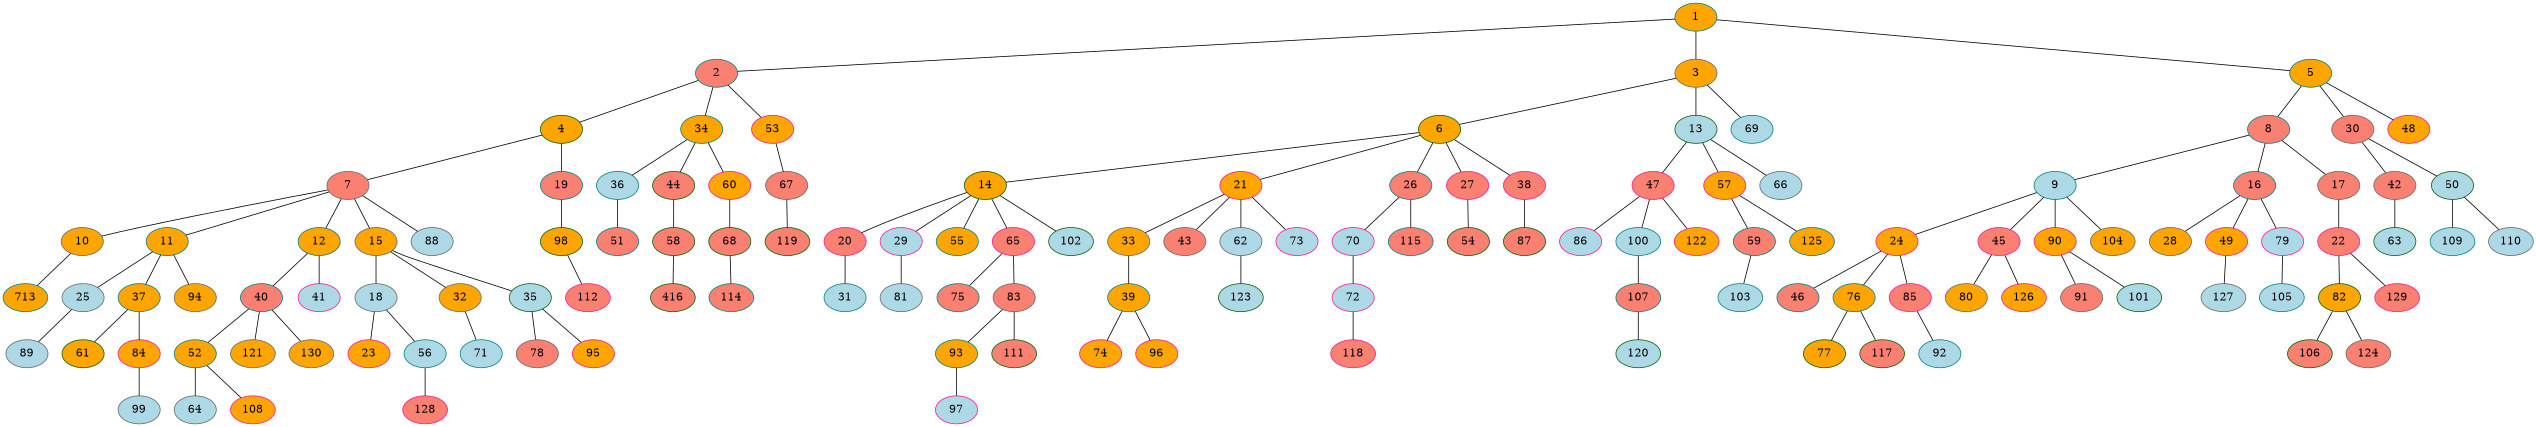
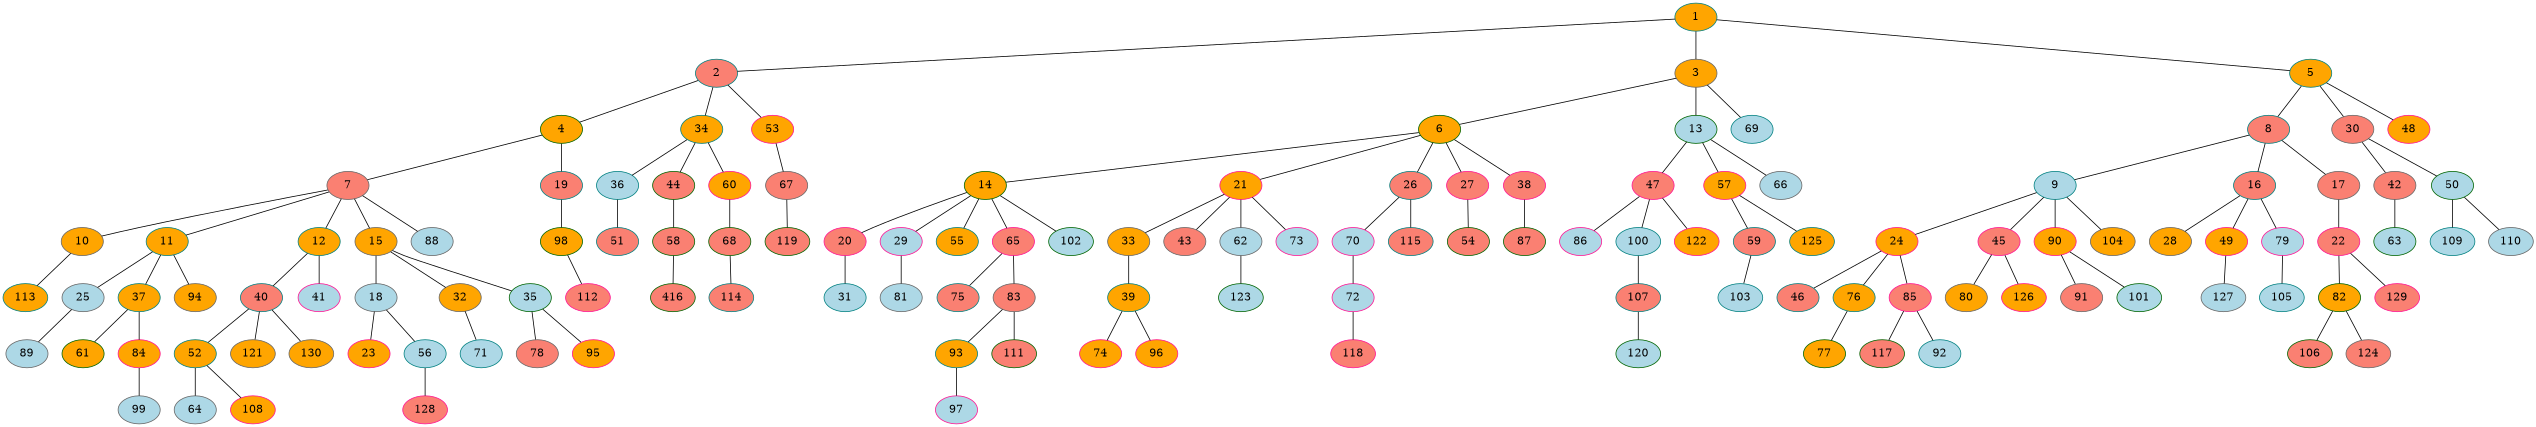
  graph {
    node [color=teal fillcolor=orange style=filled]
    2 [fillcolor=salmon]
    1
    3 [color=gray40]
    5
    4 [color=darkgreen]
    34
    53 [color=deeppink]
    6 [color=darkgreen]
    13 [color=darkgreen fillcolor=lightblue]
    69 [fillcolor=lightblue]
    8 [fillcolor=salmon]
    30 [color=gray40 fillcolor=salmon]
    48 [color=deeppink]
    7 [color=gray40 fillcolor=salmon]
    19 [fillcolor=salmon]
    36 [fillcolor=lightblue]
    44 [color=darkgreen fillcolor=salmon]
    60 [color=deeppink]
    67 [color=gray40 fillcolor=salmon]
    14 [color=darkgreen]
    21 [color=deeppink]
    26 [fillcolor=salmon]
    27 [color=deeppink fillcolor=salmon]
    38 [color=deeppink fillcolor=salmon]
    47 [color=deeppink fillcolor=salmon]
    57 [color=deeppink]
    66 [color=gray40 fillcolor=lightblue]
    10 [color=gray40]
    11
    12
    15 [color=gray40]
    88 [color=gray40 fillcolor=lightblue]
    98 [color=darkgreen]
    9 [fillcolor=lightblue]
    16 [fillcolor=salmon]
    17 [color=gray40 fillcolor=salmon]
    42 [color=gray40 fillcolor=salmon]
    50 [color=darkgreen fillcolor=lightblue]
    20 [color=deeppink fillcolor=salmon]
    29 [color=deeppink fillcolor=lightblue]
    55
    65 [color=deeppink fillcolor=salmon]
    102 [color=darkgreen fillcolor=lightblue]
    33 [color=gray40]
    43 [color=gray40 fillcolor=salmon]
    62 [color=gray40 fillcolor=lightblue]
    73 [color=deeppink fillcolor=lightblue]
    70 [color=deeppink fillcolor=lightblue]
    115 [fillcolor=salmon]
    54 [color=darkgreen fillcolor=salmon]
    87 [color=darkgreen fillcolor=salmon]
-   113 [label=713]
+   113
    25 [color=gray40 fillcolor=lightblue]
    37
    94 [color=gray40]
    40 [fillcolor=salmon]
    41 [color=deeppink fillcolor=lightblue]
    18 [color=gray40 fillcolor=lightblue]
    32 [color=gray40]
    35 [color=darkgreen fillcolor=lightblue]
    24 [color=deeppink]
    45 [color=deeppink fillcolor=salmon]
    90 [color=deeppink]
    104 [color=gray40]
    28 [color=gray40]
    49 [color=deeppink]
    79 [color=deeppink fillcolor=lightblue]
    22 [color=deeppink fillcolor=salmon]
    46 [fillcolor=salmon]
    76
    85 [color=deeppink fillcolor=salmon]
    80 [color=gray40]
    126 [color=deeppink]
    91 [color=gray40 fillcolor=salmon]
    101 [color=darkgreen fillcolor=lightblue]
    89 [color=gray40 fillcolor=lightblue]
    61 [color=darkgreen]
    84 [color=deeppink]
    52
    121 [color=gray40]
    130 [color=gray40]
    86 [color=deeppink fillcolor=lightblue]
    100 [fillcolor=lightblue]
    122 [color=deeppink]
    59 [fillcolor=salmon]
    125
    31 [fillcolor=lightblue]
    81 [color=gray40 fillcolor=lightblue]
    75 [fillcolor=salmon]
    83 [color=gray40 fillcolor=salmon]
    23 [color=deeppink]
    56 [fillcolor=lightblue]
    71 [fillcolor=lightblue]
    78 [color=gray40 fillcolor=salmon]
    95 [color=deeppink]
    127 [color=gray40 fillcolor=lightblue]
    105 [fillcolor=lightblue]
    82 [color=darkgreen]
    129 [color=deeppink fillcolor=salmon]
    128 [color=deeppink fillcolor=salmon]
    112 [color=deeppink fillcolor=salmon]
    39
    123 [color=darkgreen fillcolor=lightblue]
    106 [color=darkgreen fillcolor=salmon]
    124 [color=gray40 fillcolor=salmon]
    77 [color=darkgreen]
    117 [color=darkgreen fillcolor=salmon]
    92 [fillcolor=lightblue]
    72 [color=deeppink fillcolor=lightblue]
    63 [color=darkgreen fillcolor=lightblue]
    109 [fillcolor=lightblue]
    110 [color=gray40 fillcolor=lightblue]
    74 [color=deeppink]
    96 [color=deeppink]
    51 [fillcolor=salmon]
    58 [color=darkgreen fillcolor=salmon]
    68 [color=darkgreen fillcolor=salmon]
    99 [color=gray40 fillcolor=lightblue]
    64 [color=gray40 fillcolor=lightblue]
    108 [color=deeppink]
    n121 [color=darkgreen fillcolor=salmon label=416]
    107 [fillcolor=salmon]
    119 [color=darkgreen fillcolor=salmon]
    103 [fillcolor=lightblue]
    114 [fillcolor=salmon]
    93
    111 [color=darkgreen fillcolor=salmon]
    118 [color=deeppink fillcolor=salmon]
    97 [color=deeppink fillcolor=lightblue]
    120 [color=darkgreen fillcolor=lightblue]
    2 -- 4
    2 -- 34
    2 -- 53
    1 -- 2
    1 -- 3
    1 -- 5
    3 -- 6
    3 -- 13
    3 -- 69
    5 -- 8
    5 -- 30
    5 -- 48
    4 -- 7
    4 -- 19
    34 -- 36
    34 -- 44
    34 -- 60
    53 -- 67
    6 -- 14
    6 -- 21
    6 -- 26
    6 -- 27
    6 -- 38
    13 -- 47
    13 -- 57
    13 -- 66
    8 -- 9
    8 -- 16
    8 -- 17
    30 -- 42
    30 -- 50
    7 -- 10
    7 -- 11
    7 -- 12
    7 -- 15
    7 -- 88
    19 -- 98
    36 -- 51
    44 -- 58
    60 -- 68
    67 -- 119
    14 -- 20
    14 -- 29
    14 -- 55
    14 -- 65
    14 -- 102
    21 -- 33
    21 -- 43
    21 -- 62
    21 -- 73
    26 -- 70
    26 -- 115
    27 -- 54
    38 -- 87
    47 -- 86
    47 -- 100
    47 -- 122
    57 -- 59
    57 -- 125
    10 -- 113
    11 -- 25
    11 -- 37
    11 -- 94
    12 -- 40
    12 -- 41
    15 -- 18
    15 -- 32
    15 -- 35
    98 -- 112
    9 -- 24
    9 -- 45
    9 -- 90
    9 -- 104
    16 -- 28
    16 -- 49
    16 -- 79
    17 -- 22
    42 -- 63
    50 -- 109
    50 -- 110
    20 -- 31
    29 -- 81
    65 -- 75
    65 -- 83
    33 -- 39
    62 -- 123
    70 -- 72
    25 -- 89
    37 -- 61
    37 -- 84
    40 -- 52
    40 -- 121
    40 -- 130
    18 -- 23
    18 -- 56
    32 -- 71
    35 -- 78
    35 -- 95
    24 -- 46
    24 -- 76
    24 -- 85
    45 -- 80
    45 -- 126
    90 -- 91
    90 -- 101
    49 -- 127
    79 -- 105
    22 -- 82
    22 -- 129
    76 -- 77
-   76 -- 117
+   85 -- 117
    85 -- 92
    84 -- 99
    52 -- 64
    52 -- 108
    100 -- 107
    59 -- 103
    83 -- 93
    83 -- 111
    56 -- 128
    82 -- 106
    82 -- 124
    39 -- 74
    39 -- 96
    72 -- 118
    58 -- n121
    68 -- 114
    107 -- 120
    93 -- 97
  }
